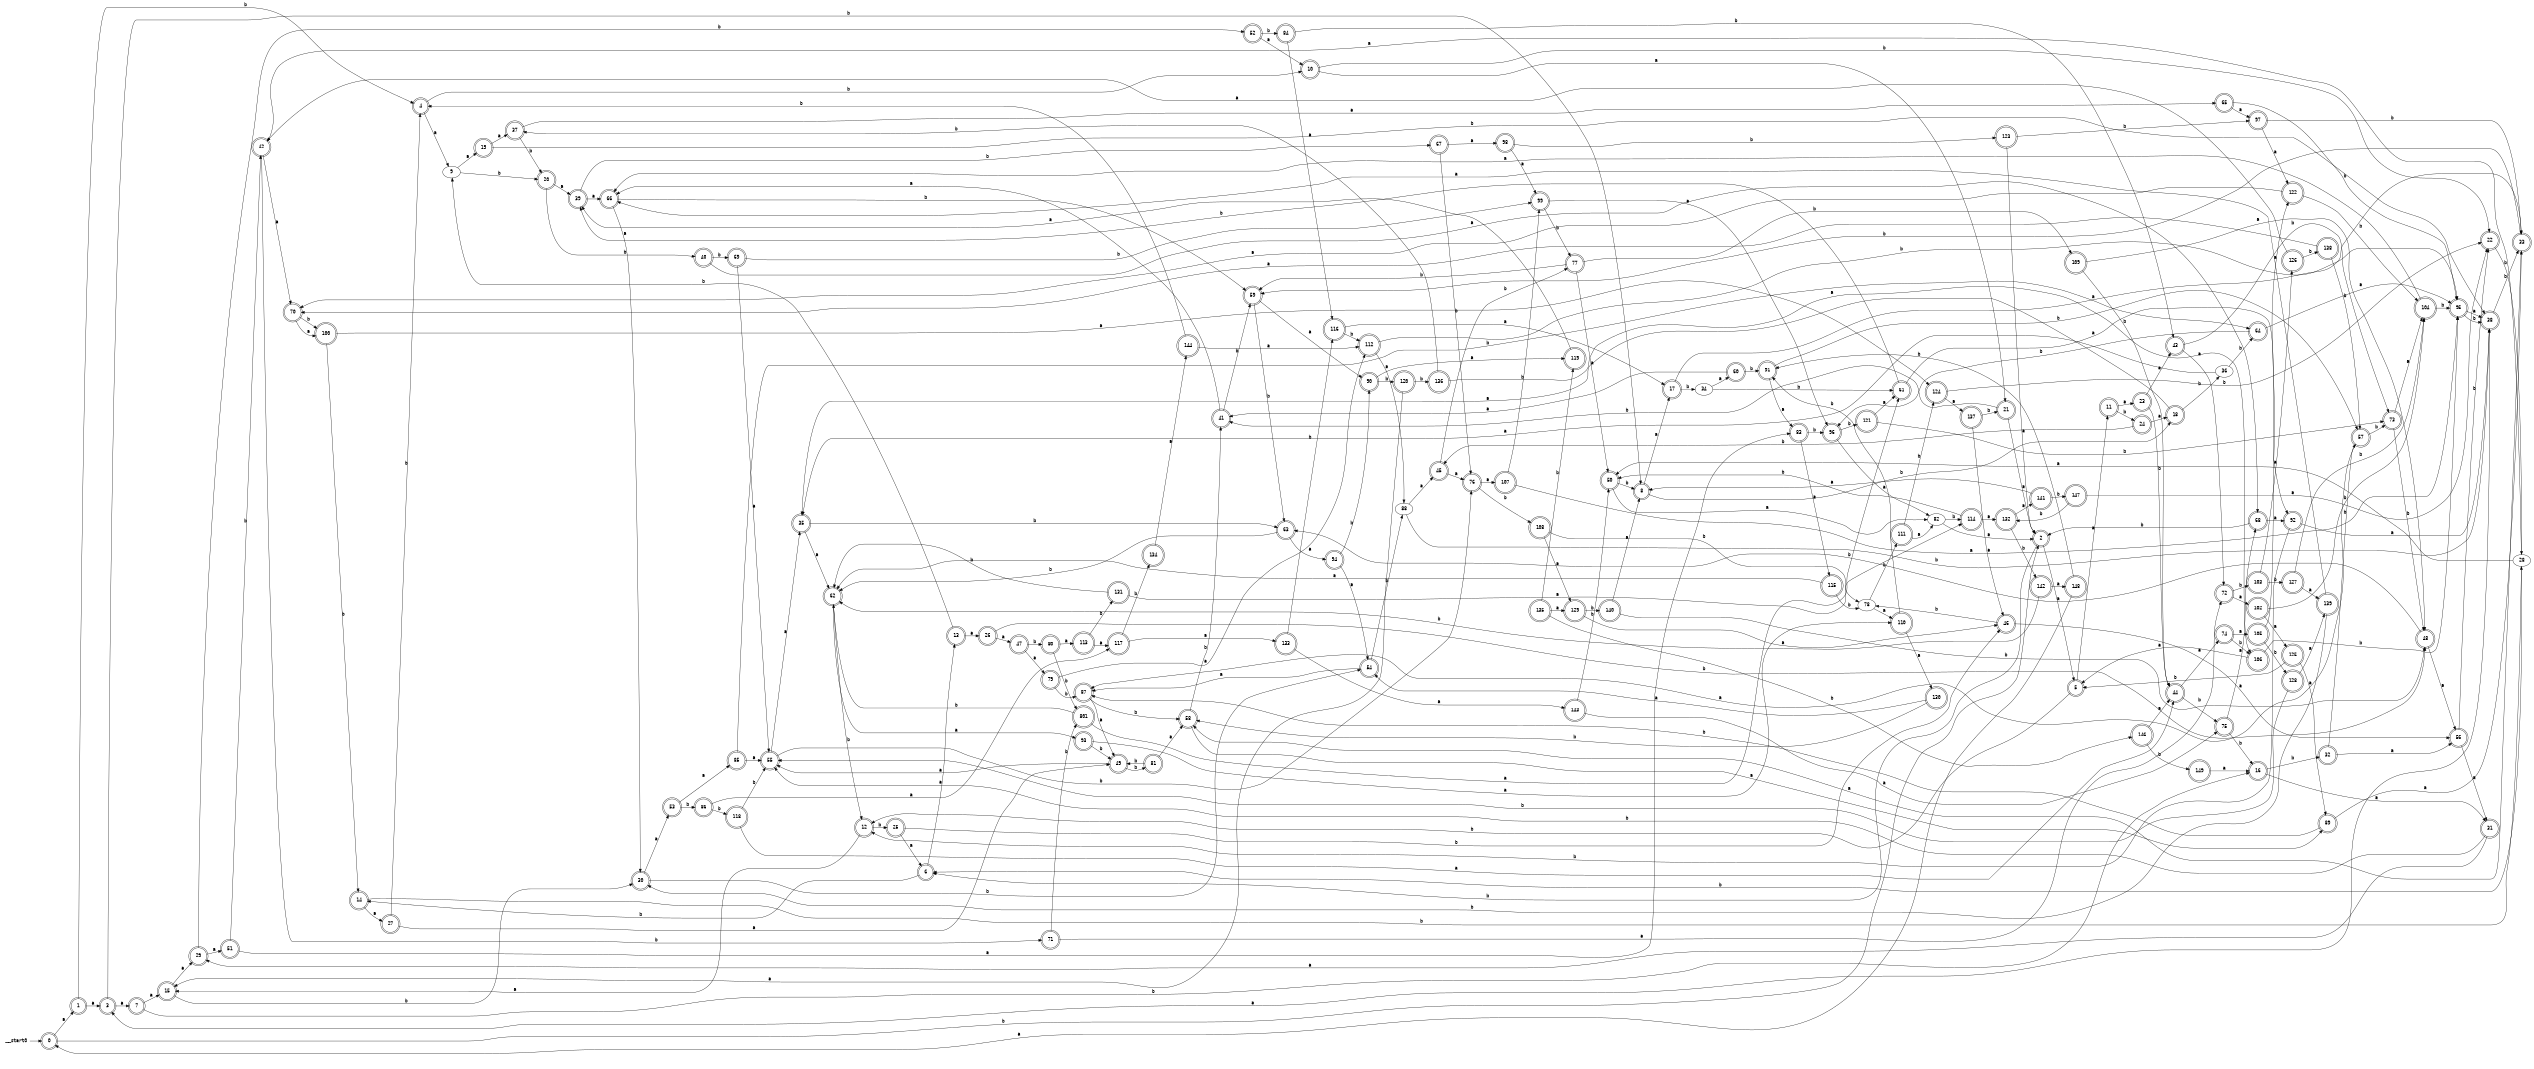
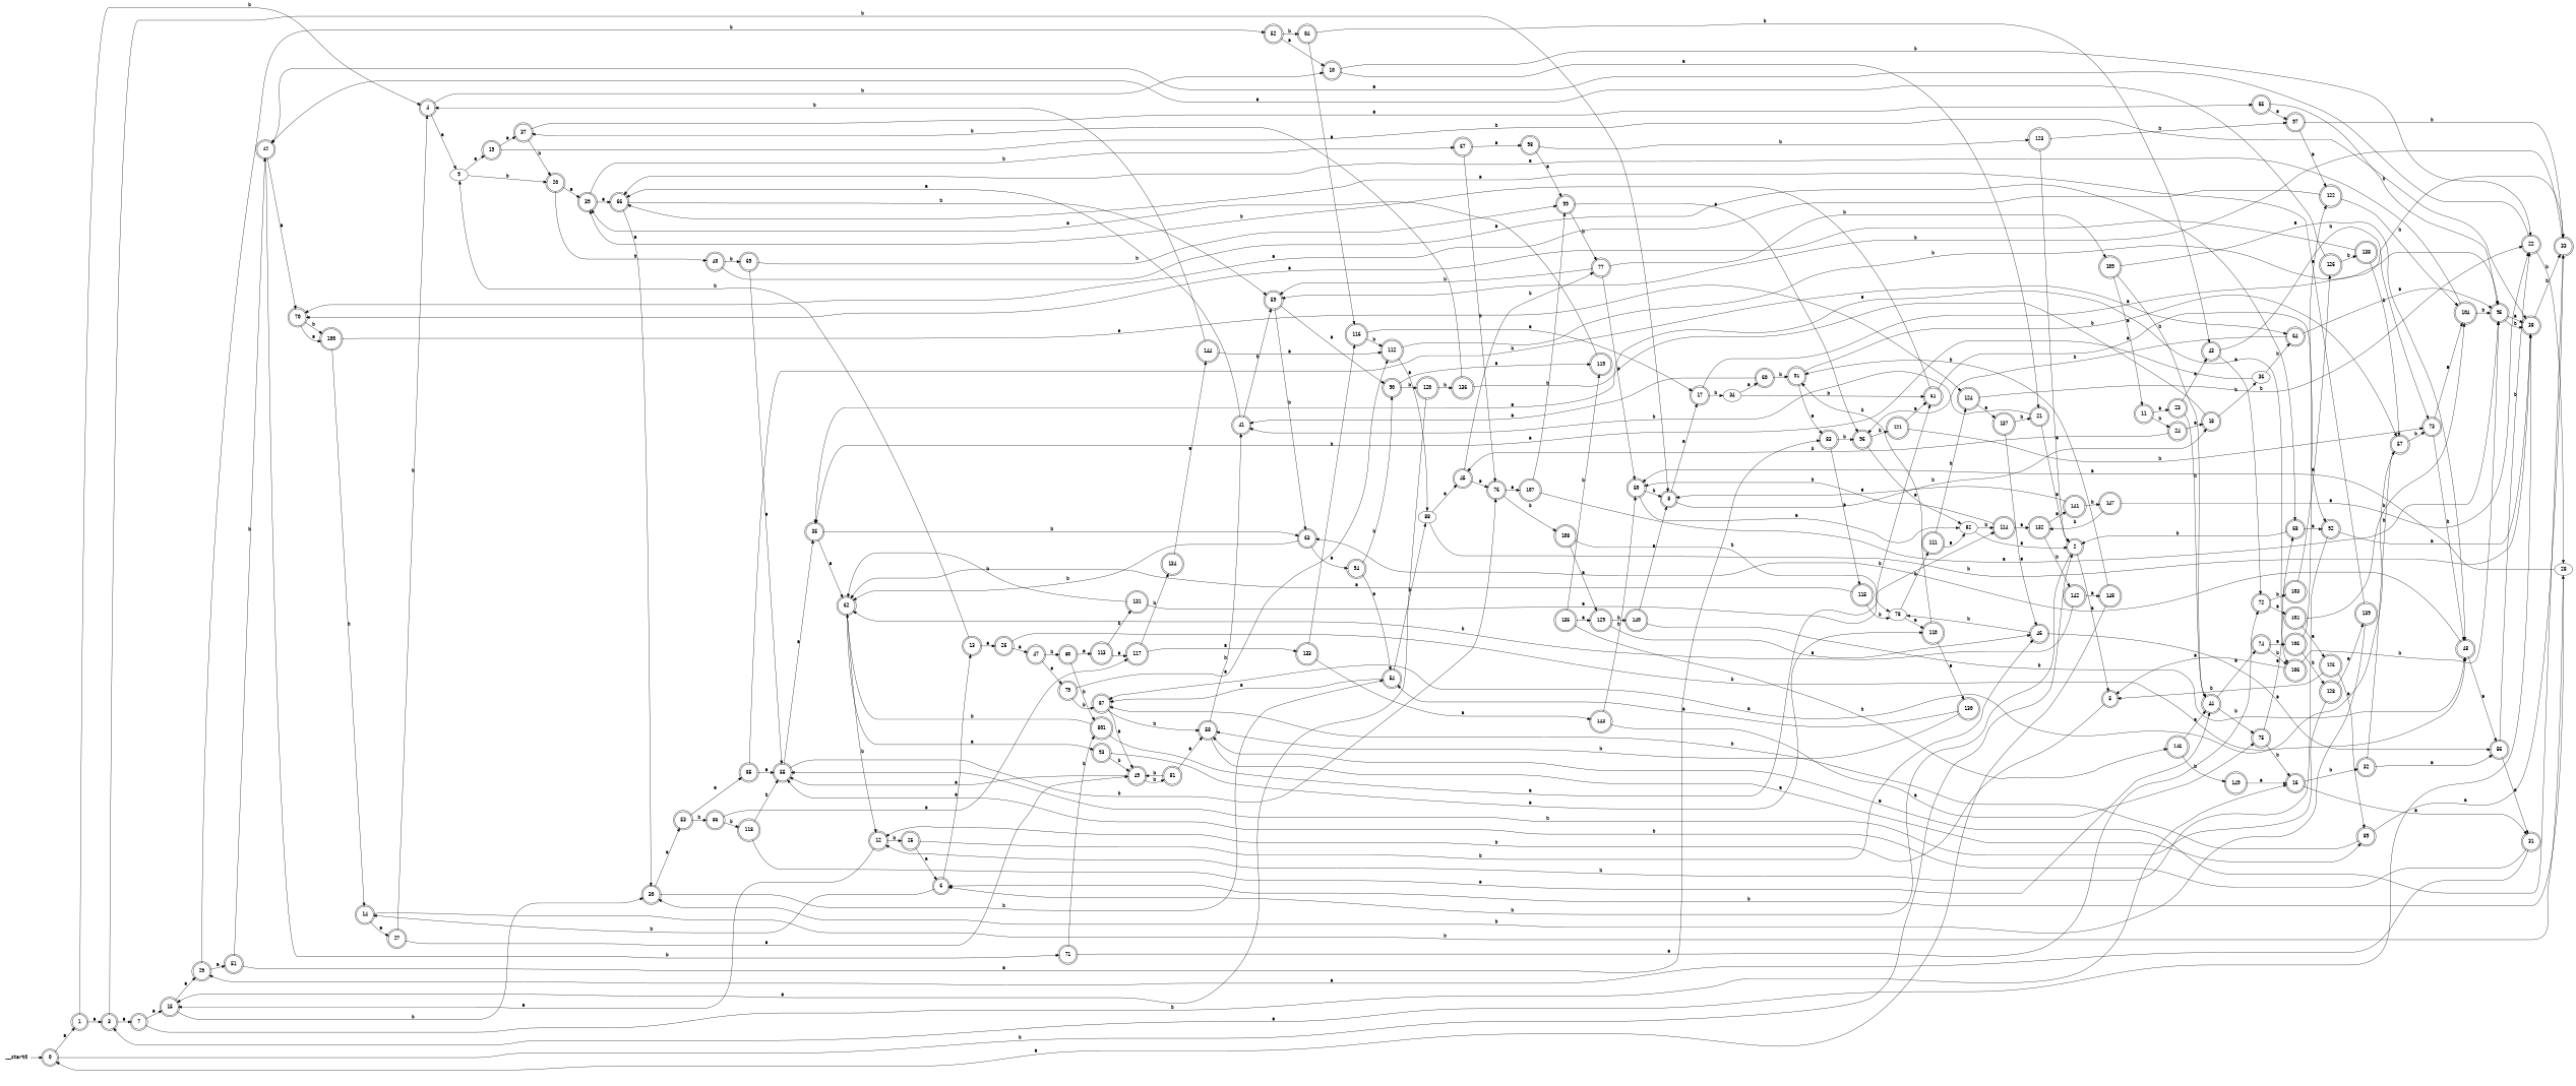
  digraph {
    fontname="DejaVu Sans Mono"
    rankdir=LR
    node [fontname="DejaVu Sans Mono" shape=doublecircle]
    edge [fontname="DejaVu Sans Mono"]
    __start0 [shape=none]
    0
    1
    2
    3
    4
    5
    6
    7
    8
    9 [shape=""]
    10
    11
    12
    13
    14
    15
    16
    17
    18
    19
    20
    21
    22
    23
    24
    25
    26
    27
    28 [shape=""]
    29
    30
    31
    32
    33
    34 [shape=""]
    35
    36 [shape=""]
    37
    38
    39
    40
    41
    42
    43
    44
    45
    46
    47
    48
    49
    50
    51
    52
    53
    54
    55
    56
    57
    58
    59
    60
    61
    62
    63
    64
    65
    66
    67
    68
    69
    70
    71
    72
    73
    74
    75
    76
    77
    78 [shape=""]
    79
    80
    81
    82 [shape=""]
    83
    84
    85
    86
    87
    88 [shape=""]
    89
    90
    91
    92
    93
    94
    95
    96
    97
    98
    99
    100
    n103 [label=801]
    102
    103
    104
    105
    106
    107
    108
    109
    110
    111
    112
    113
    114
    115
    116
    117
    118
    119
    120
    121
    122
    123
    124
    125
    126
-   127
    128
    129
    130
    131
    132
    133
    134
    136
    137
    138
    139
    140
    141
    142
    143
    144
    135
    146
    147
    148
    149
    __start0 -> 0
    0 -> 1 [label=a]
    0 -> 2 [label=b]
    1 -> 3 [label=a]
    1 -> 4 [label=b]
    2 -> 5 [label=a]
    2 -> 6 [label=b]
    3 -> 7 [label=a]
    3 -> 8 [label=b]
    4 -> 9 [label=a]
    4 -> 10 [label=b]
-   5 -> 11 [label=a]
+   109 -> 11 [label=a]
    5 -> 12 [label=b]
    6 -> 13 [label=a]
    6 -> 14 [label=b]
    7 -> 15 [label=a]
    7 -> 16 [label=b]
    8 -> 17 [label=a]
    8 -> 18 [label=b]
    9 -> 19 [label=a]
    9 -> 20 [label=b]
    10 -> 21 [label=a]
    10 -> 22 [label=b]
    11 -> 23 [label=a]
    11 -> 24 [label=b]
    12 -> 15 [label=a]
    12 -> 25 [label=b]
    13 -> 9 [label=b]
    13 -> 26 [label=a]
    14 -> 27 [label=a]
    14 -> 28 [label=b]
    15 -> 29 [label=a]
    15 -> 30 [label=b]
    16 -> 31 [label=a]
    16 -> 32 [label=b]
    17 -> 33 [label=a]
    17 -> 34 [label=b]
    18 -> 35 [label=a]
    18 -> 36 [label=b]
    19 -> 37 [label=a]
    19 -> 38 [label=b]
    20 -> 39 [label=a]
    20 -> 40 [label=b]
    21 -> 2 [label=a]
    21 -> 41 [label=b]
    22 -> 28 [label=b]
-   28 -> 42 [label=a]
+   22 -> 42 [label=a]
    23 -> 43 [label=a]
    23 -> 44 [label=b]
    24 -> 18 [label=a]
    24 -> 45 [label=b]
    25 -> 6 [label=a]
    25 -> 46 [label=b]
    26 -> 47 [label=a]
    26 -> 48 [label=b]
    27 -> 4 [label=b]
    27 -> 49 [label=a]
    28 -> 6 [label=b]
    28 -> 50 [label=a]
    29 -> 51 [label=a]
    29 -> 52 [label=b]
    30 -> 53 [label=a]
    30 -> 54 [label=b]
    31 -> 29 [label=a]
    31 -> 55 [label=b]
    32 -> 56 [label=a]
    32 -> 57 [label=b]
    33 -> 58 [label=a]
    33 -> 59 [label=b]
    34 -> 60 [label=a]
    34 -> 61 [label=b]
    35 -> 62 [label=a]
    35 -> 63 [label=b]
    36 -> 35 [label=a]
    36 -> 64 [label=b]
    37 -> 20 [label=b]
    37 -> 65 [label=a]
    38 -> 3 [label=a]
    38 -> 33 [label=b]
    39 -> 66 [label=a]
    39 -> 67 [label=b]
    40 -> 68 [label=a]
    40 -> 69 [label=b]
    41 -> 59 [label=b]
    41 -> 66 [label=a]
    42 -> 70 [label=a]
    42 -> 71 [label=b]
    43 -> 72 [label=a]
    43 -> 73 [label=b]
    44 -> 74 [label=a]
    44 -> 75 [label=b]
    45 -> 76 [label=a]
    45 -> 77 [label=b]
    46 -> 56 [label=a]
    46 -> 78 [label=b]
    47 -> 79 [label=a]
    47 -> 80 [label=b]
    48 -> 56 [label=a]
    48 -> 63 [label=b]
    49 -> 55 [label=a]
    49 -> 81 [label=b]
    50 -> 8 [label=b]
    50 -> 82 [label=a]
    51 -> 42 [label=b]
    51 -> 83 [label=a]
    52 -> 10 [label=a]
    52 -> 84 [label=b]
    53 -> 85 [label=a]
    53 -> 86 [label=b]
    54 -> 87 [label=a]
    54 -> 88 [label=b]
    55 -> 35 [label=a]
    55 -> 76 [label=b]
    56 -> 22 [label=b]
    56 -> 31 [label=a]
    57 -> 73 [label=b]
    57 -> 87 [label=a]
    58 -> 41 [label=b]
    58 -> 89 [label=a]
    59 -> 63 [label=b]
    59 -> 90 [label=a]
    60 -> 41 [label=a]
    60 -> 91 [label=b]
    61 -> 39 [label=b]
    61 -> 92 [label=a]
    62 -> 12 [label=b]
    62 -> 93 [label=a]
    63 -> 62 [label=b]
    63 -> 94 [label=a]
    64 -> 95 [label=a]
    64 -> 96 [label=b]
    65 -> 95 [label=b]
    65 -> 97 [label=a]
    66 -> 30 [label=a]
    66 -> 59 [label=b]
    67 -> 76 [label=b]
    67 -> 98 [label=a]
    68 -> 2 [label=b]
    68 -> 92 [label=a]
    69 -> 55 [label=a]
    69 -> 99 [label=b]
    70 -> 100 [label=a]
    70 -> 100 [label=b]
    71 -> 72 [label=a]
    71 -> n103 [label=b]
    72 -> 102 [label=a]
    72 -> 103 [label=b]
    73 -> 48 [label=b]
    73 -> 104 [label=a]
    74 -> 105 [label=a]
    74 -> 106 [label=b]
    75 -> 16 [label=b]
    75 -> 68 [label=a]
    76 -> 107 [label=a]
    76 -> 108 [label=b]
    77 -> 50 [label=a]
    77 -> 59 [label=b]
    77 -> 109 [label=b]
    78 -> 110 [label=a]
    78 -> 111 [label=b]
    79 -> 87 [label=b]
    79 -> 112 [label=a]
    80 -> n103 [label=b]
    80 -> 113 [label=a]
    81 -> 49 [label=b]
    81 -> 58 [label=a]
    82 -> 2 [label=a]
    82 -> 114 [label=b]
    83 -> 96 [label=b]
    83 -> 115 [label=a]
    84 -> 43 [label=b]
    84 -> 116 [label=a]
    85 -> 55 [label=a]
    85 -> 64 [label=b]
    86 -> 117 [label=a]
    86 -> 118 [label=b]
    87 -> 49 [label=a]
    87 -> 58 [label=b]
    88 -> 38 [label=b]
    88 -> 45 [label=a]
    89 -> 33 [label=a]
    89 -> 87 [label=b]
    90 -> 119 [label=a]
    90 -> 120 [label=b]
    91 -> 57 [label=b]
    91 -> 83 [label=a]
    92 -> 12 [label=b]
    92 -> 38 [label=a]
    93 -> 49 [label=b]
    93 -> 110 [label=a]
    94 -> 54 [label=a]
    94 -> 90 [label=b]
    95 -> 38 [label=a]
    95 -> 38 [label=b]
    96 -> 82 [label=a]
    96 -> 121 [label=b]
    97 -> 33 [label=b]
    97 -> 122 [label=a]
    98 -> 99 [label=a]
    98 -> 123 [label=b]
    99 -> 77 [label=b]
    99 -> 96 [label=a]
    100 -> 14 [label=b]
    100 -> 124 [label=a]
    n103 -> 61 [label=a]
    n103 -> 62 [label=b]
    102 -> 104 [label=b]
    102 -> 125 [label=a]
    103 -> 126 [label=a]
-   103 -> 127 [label=b]
    104 -> 66 [label=a]
    104 -> 95 [label=b]
    105 -> 122 [label=a]
    105 -> 128 [label=b]
    106 -> 5 [label=a]
    106 -> 95 [label=b]
    107 -> 95 [label=a]
    107 -> 99 [label=b]
    108 -> 78 [label=b]
    108 -> 129 [label=a]
    109 -> 44 [label=b]
    109 -> 48 [label=a]
    110 -> 91 [label=b]
    110 -> 130 [label=a]
    111 -> 82 [label=a]
    111 -> 124 [label=b]
    112 -> 88 [label=a]
    112 -> 95 [label=b]
    113 -> 117 [label=a]
    113 -> 131 [label=b]
    114 -> 50 [label=b]
    114 -> 132 [label=a]
    115 -> 62 [label=a]
    115 -> 78 [label=b]
    116 -> 17 [label=a]
    116 -> 112 [label=b]
    117 -> 133 [label=a]
    117 -> 134 [label=b]
    118 -> 44 [label=a]
    118 -> 55 [label=b]
    119 -> 39 [label=a]
    120 -> 15 [label=a]
    120 -> 136 [label=b]
    121 -> 61 [label=a]
    121 -> 73 [label=b]
    122 -> 70 [label=a]
    122 -> 104 [label=b]
    123 -> 2 [label=a]
    123 -> 97 [label=b]
    124 -> 22 [label=b]
    124 -> 137 [label=a]
    125 -> 5 [label=b]
    125 -> 89 [label=a]
    126 -> 42 [label=a]
    126 -> 138 [label=b]
-   127 -> 104 [label=b]
-   127 -> 139 [label=a]
    128 -> 55 [label=b]
    128 -> 139 [label=a]
    129 -> 46 [label=a]
    129 -> 140 [label=b]
    130 -> 54 [label=a]
    130 -> 58 [label=b]
    131 -> 62 [label=b]
    131 -> 114 [label=a]
    132 -> 141 [label=a]
    132 -> 142 [label=b]
    133 -> 116 [label=b]
    133 -> 143 [label=a]
    134 -> 144 [label=a]
    136 -> 37 [label=b]
    136 -> 106 [label=a]
    137 -> 21 [label=b]
    137 -> 46 [label=a]
    138 -> 57 [label=b]
    138 -> 70 [label=a]
    139 -> 30 [label=b]
    139 -> 66 [label=a]
    140 -> 8 [label=a]
    140 -> 48 [label=b]
    141 -> 8 [label=a]
    141 -> 147 [label=b]
    142 -> 62 [label=b]
    142 -> 148 [label=a]
    143 -> 50 [label=b]
    143 -> 75 [label=a]
    144 -> 4 [label=b]
    144 -> 112 [label=a]
    135 -> 119 [label=b]
    135 -> 129 [label=a]
    135 -> 146 [label=b]
    146 -> 44 [label=a]
    146 -> 149 [label=b]
    147 -> 22 [label=a]
    147 -> 132 [label=b]
    148 -> 0 [label=a]
    148 -> 91 [label=b]
    149 -> 16 [label=a]
  }
